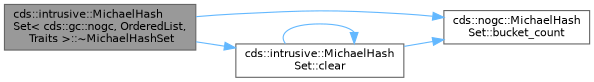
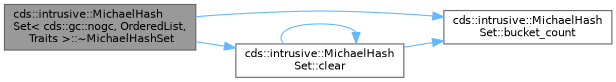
  digraph {
    rankdir=LR
    node [color=grey40 fillcolor=white fontname=Helvetica fontsize=10 shape=box style=filled]
    edge [color=steelblue1 fontname=Helvetica fontsize=10 labelfontname=Helvetica labelfontsize=10 style=solid]
    n1 [color=gray40 fillcolor=grey60 fontcolor=black height=0.2 label="cds::intrusive::MichaelHash\lSet\< cds::gc::nogc, OrderedList,\l Traits \>::~MichaelHashSet" width=0.4]
-   n2 [height=0.2 label="cds::nogc::MichaelHash\lSet::bucket_count" width=0.4]
+   n2 [height=0.2 label="cds::intrusive::MichaelHash\lSet::bucket_count" width=0.4]
    n3 [height=0.2 label="cds::intrusive::MichaelHash\lSet::clear" width=0.4]
    n1 -> n2
    n1 -> n3
    n3 -> n2
    n3 -> n3
  }
